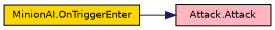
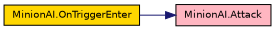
  digraph {
    rankdir=LR
    node [color=black fontname=Helvetica fontsize=10 shape=record style=filled]
    n1 [fillcolor=gold fontcolor=black height=0.2 label="MinionAI.OnTriggerEnter" width=0.4]
-   n2 [fillcolor=lightpink height=0.2 label="Attack.Attack" width=0.4]
+   n2 [fillcolor=lightpink height=0.2 label="MinionAI.Attack" width=0.4]
    n1 -> n2 [color=midnightblue fontname=Helvetica fontsize=10 labelfontname=Helvetica labelfontsize=10 style=solid]
  }
